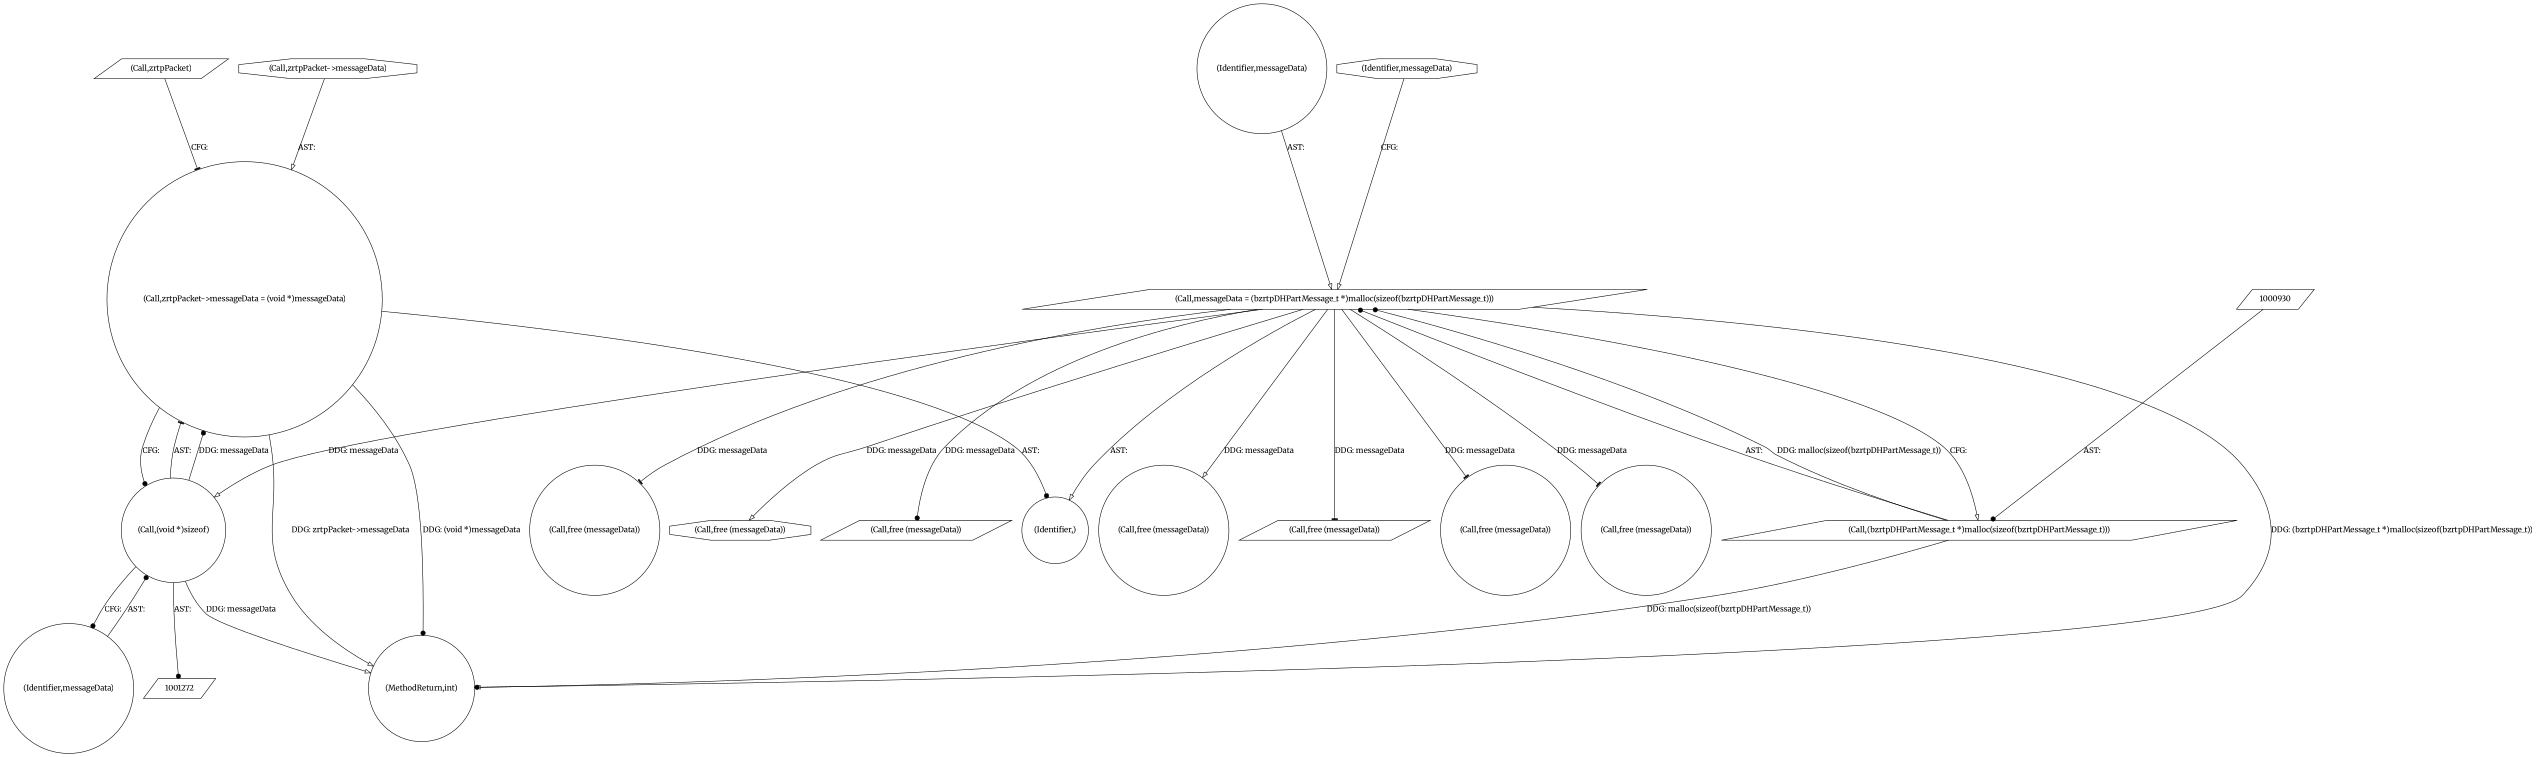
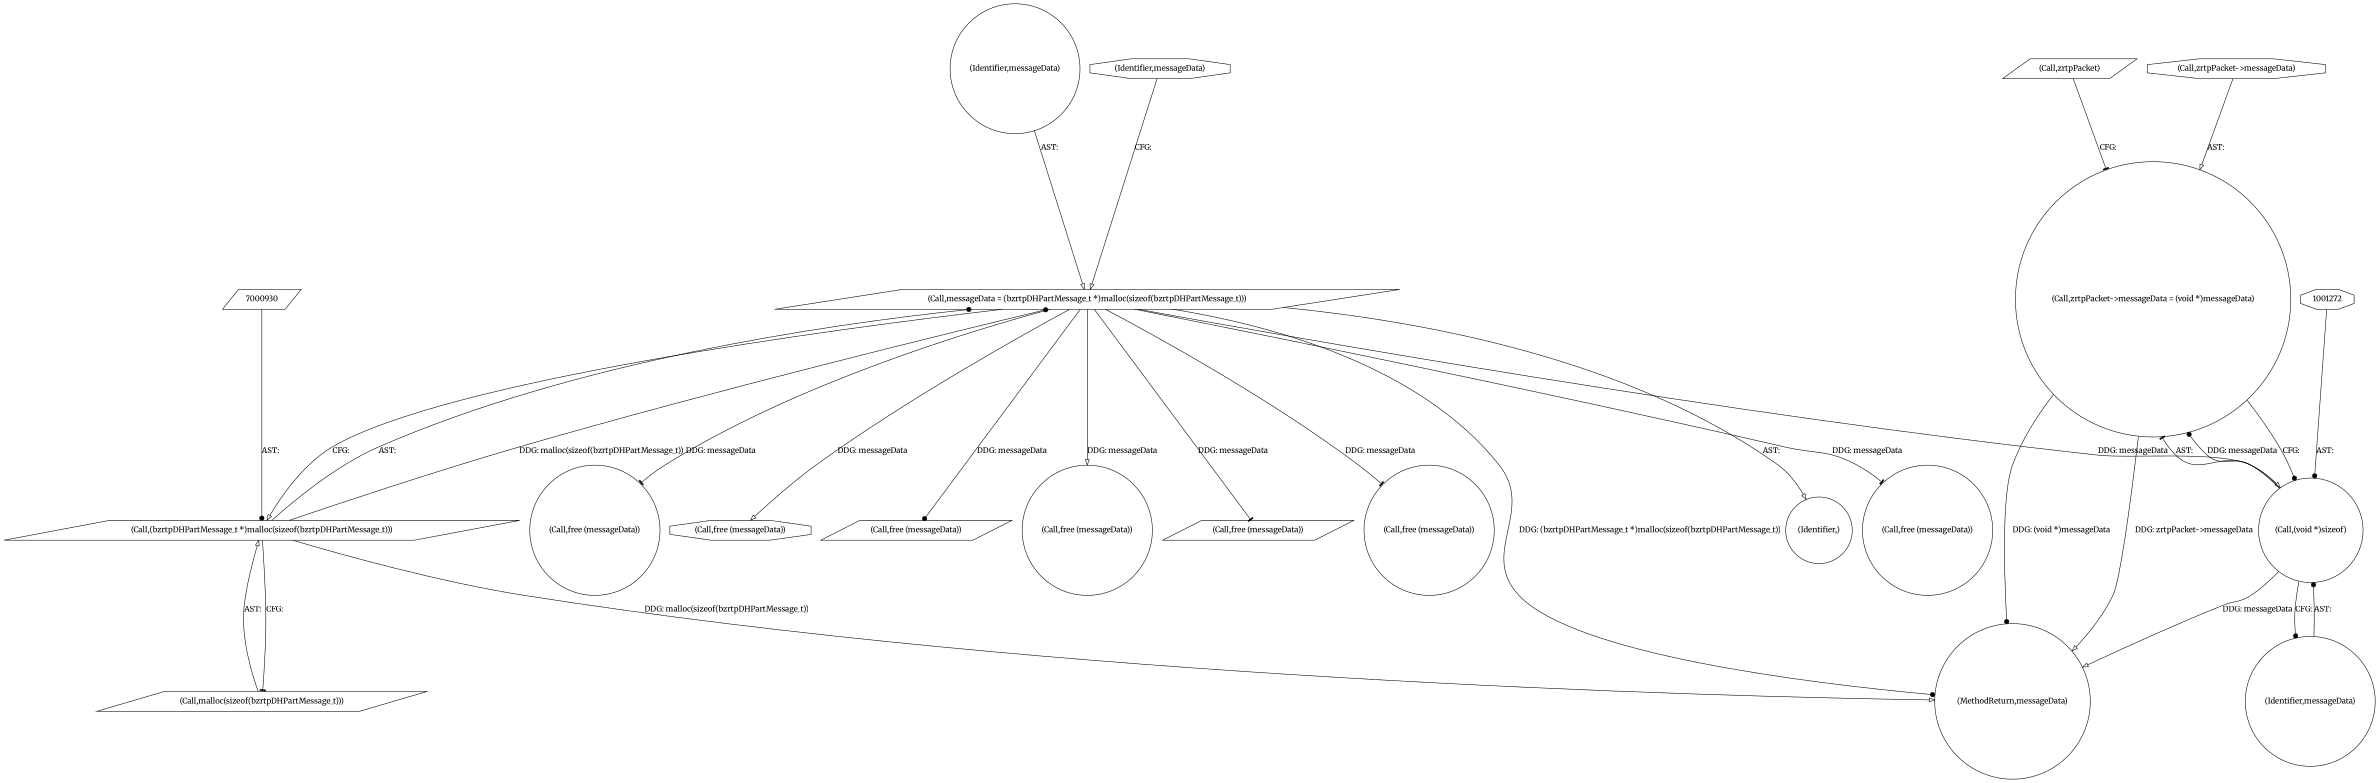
  digraph {
    fontname=Merriweather
    node [fontname=Merriweather shape=circle]
    edge [arrowhead=dot fontname=Merriweather]
    n1 [label="(Call,zrtpPacket->messageData = (void *)messageData)"]
    n2 [label="(Call,(void *)sizeof)"]
    n3 [label="(Identifier,)"]
-   n4 [label="(MethodReturn,int)"]
+   n4 [label="(MethodReturn,messageData)"]
    n5 [label="(Identifier,messageData)"]
    n6 [label="(Call,messageData = (bzrtpDHPartMessage_t *)malloc(sizeof(bzrtpDHPartMessage_t)))" shape=parallelogram]
    n7 [label="(Call,(bzrtpDHPartMessage_t *)malloc(sizeof(bzrtpDHPartMessage_t)))" shape=parallelogram]
    n8 [label="(Call,free (messageData))"]
    n9 [label="(Call,free (messageData))"]
    n10 [label="(Call,free (messageData))" shape=octagon]
    n11 [label="(Call,free (messageData))" shape=parallelogram]
    n12 [label="(Call,free (messageData))"]
    n13 [label="(Call,free (messageData))" shape=parallelogram]
    n14 [label="(Call,free (messageData))"]
+   n15 [label="(Call,malloc(sizeof(bzrtpDHPartMessage_t)))" shape=parallelogram]
    n16 [label="(Call,zrtpPacket)" shape=parallelogram]
    n17 [label="(Identifier,messageData)"]
    n18 [label="(Call,zrtpPacket->messageData)" shape=octagon]
    n19 [label="(Identifier,messageData)" shape=octagon]
-   1001272 [shape=parallelogram]
-   1000930 [shape=parallelogram]
+   1001272 [shape=octagon]
+   1000930 [shape=parallelogram label=7000930]
    n1 -> n2 [label="CFG: "]
-   n1 -> n3 [label="AST: "]
    n1 -> n4 [arrowhead=onormal label="DDG: zrtpPacket->messageData"]
    n1 -> n4 [label="DDG: (void *)messageData"]
    n2 -> n1 [arrowhead=tee label="AST: "]
    n2 -> n1 [label="DDG: messageData"]
    n2 -> n4 [arrowhead=onormal label="DDG: messageData"]
    n2 -> n5 [label="CFG: "]
    n5 -> n2 [label="AST: "]
    n6 -> n2 [arrowhead=onormal label="DDG: messageData"]
    n6 -> n3 [arrowhead=onormal label="AST: "]
    n6 -> n4 [label="DDG: (bzrtpDHPartMessage_t *)malloc(sizeof(bzrtpDHPartMessage_t))"]
    n6 -> n7 [arrowhead=onormal label="CFG: "]
    n6 -> n8 [arrowhead=tee label="DDG: messageData"]
    n6 -> n9 [arrowhead=tee label="DDG: messageData"]
    n6 -> n10 [arrowhead=onormal label="DDG: messageData"]
    n6 -> n11 [label="DDG: messageData"]
    n6 -> n12 [arrowhead=onormal label="DDG: messageData"]
    n6 -> n13 [arrowhead=tee label="DDG: messageData"]
    n6 -> n14 [arrowhead=tee label="DDG: messageData"]
    n7 -> n4 [arrowhead=onormal label="DDG: malloc(sizeof(bzrtpDHPartMessage_t))"]
    n7 -> n6 [label="AST: "]
    n7 -> n6 [label="DDG: malloc(sizeof(bzrtpDHPartMessage_t))"]
+   n7 -> n15 [arrowhead=tee label="CFG: "]
+   n15 -> n7 [arrowhead=onormal label="AST: "]
    n16 -> n1 [arrowhead=tee label="CFG: "]
    n17 -> n6 [arrowhead=onormal label="AST: "]
    n18 -> n1 [arrowhead=onormal label="AST: "]
    n19 -> n6 [arrowhead=onormal label="CFG: "]
-   n2 -> 1001272 [label="AST: "]
+   1001272 -> n2 [label="AST: "]
    1000930 -> n7 [label="AST: "]
  }
